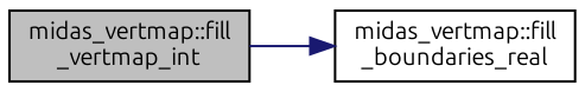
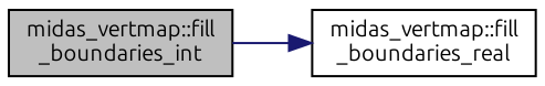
  digraph {
    rankdir=LR
    fontname=Ubuntu
    node [color=black fontname=Ubuntu fontsize=10 shape=record style=filled]
-   n1 [fillcolor=grey75 fontcolor=black height=0.2 label="midas_vertmap::fill\l_vertmap_int" width=0.4]
+   n1 [fillcolor=grey75 fontcolor=black height=0.2 label="midas_vertmap::fill\l_boundaries_int" width=0.4]
    n2 [fillcolor=white height=0.2 label="midas_vertmap::fill\l_boundaries_real" width=0.4]
    n1 -> n2 [color=midnightblue fontname=Ubuntu fontsize=10 labelfontname=Helvetica labelfontsize=10 style=solid]
  }
